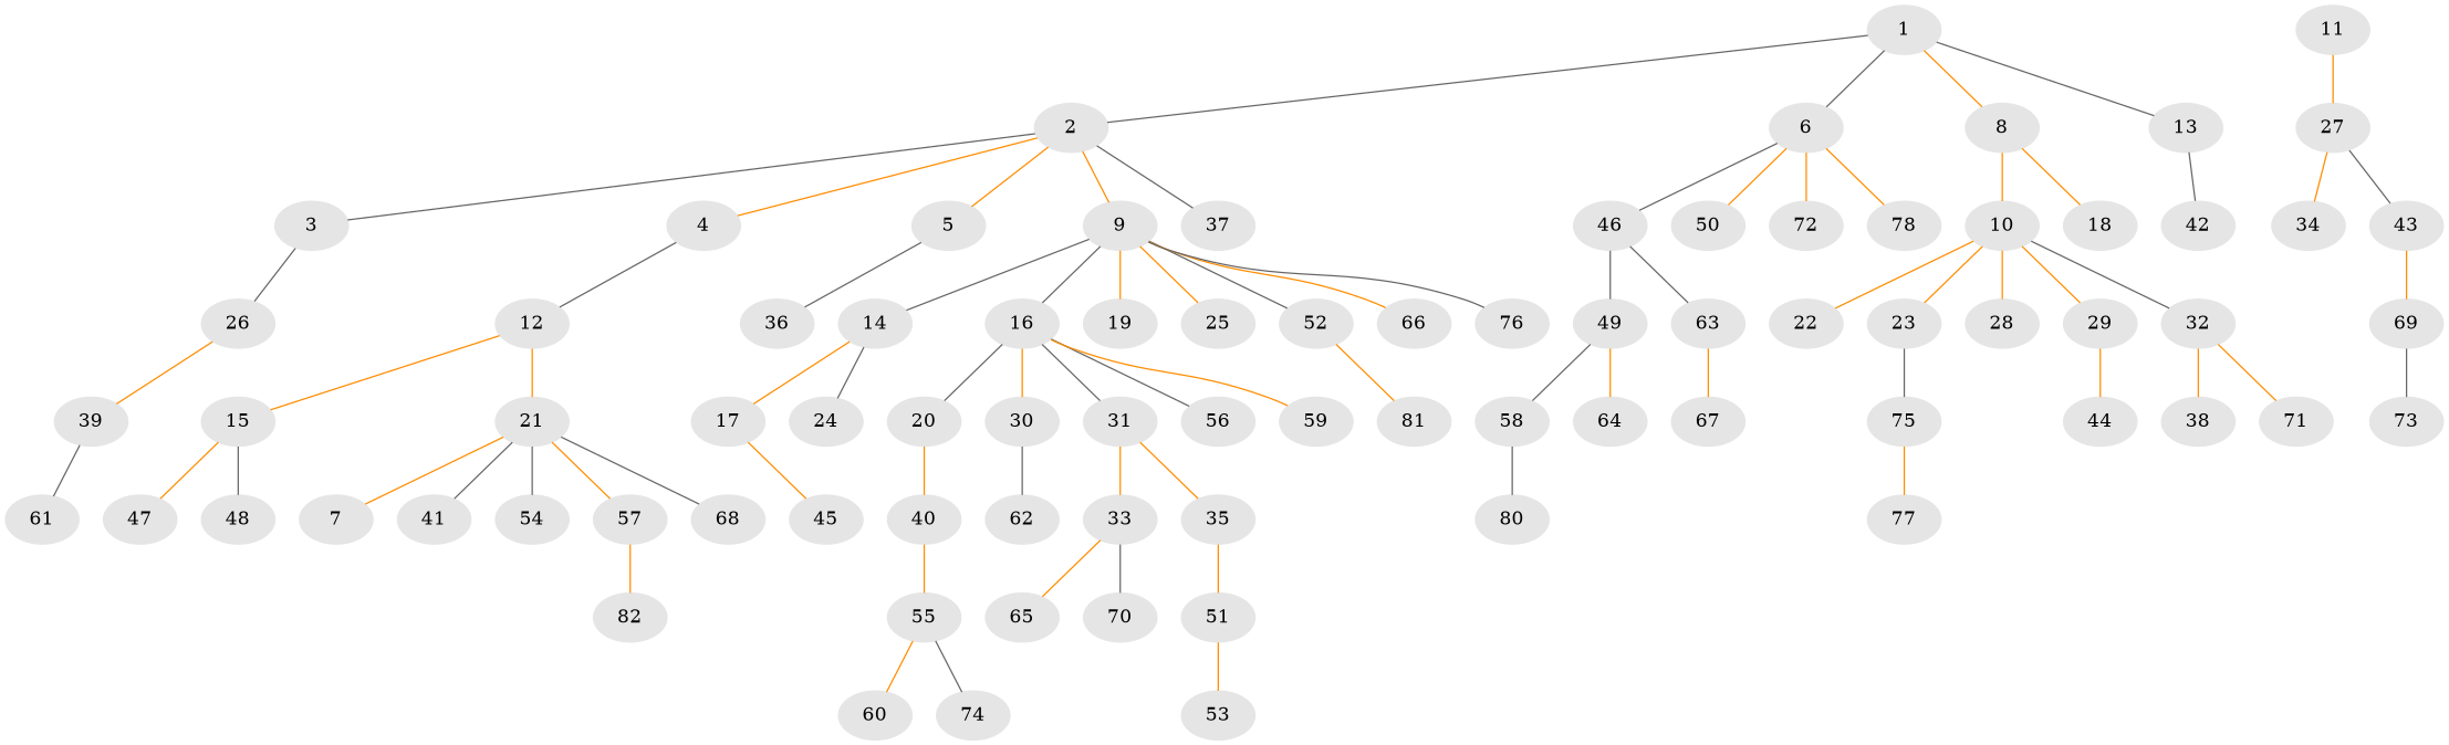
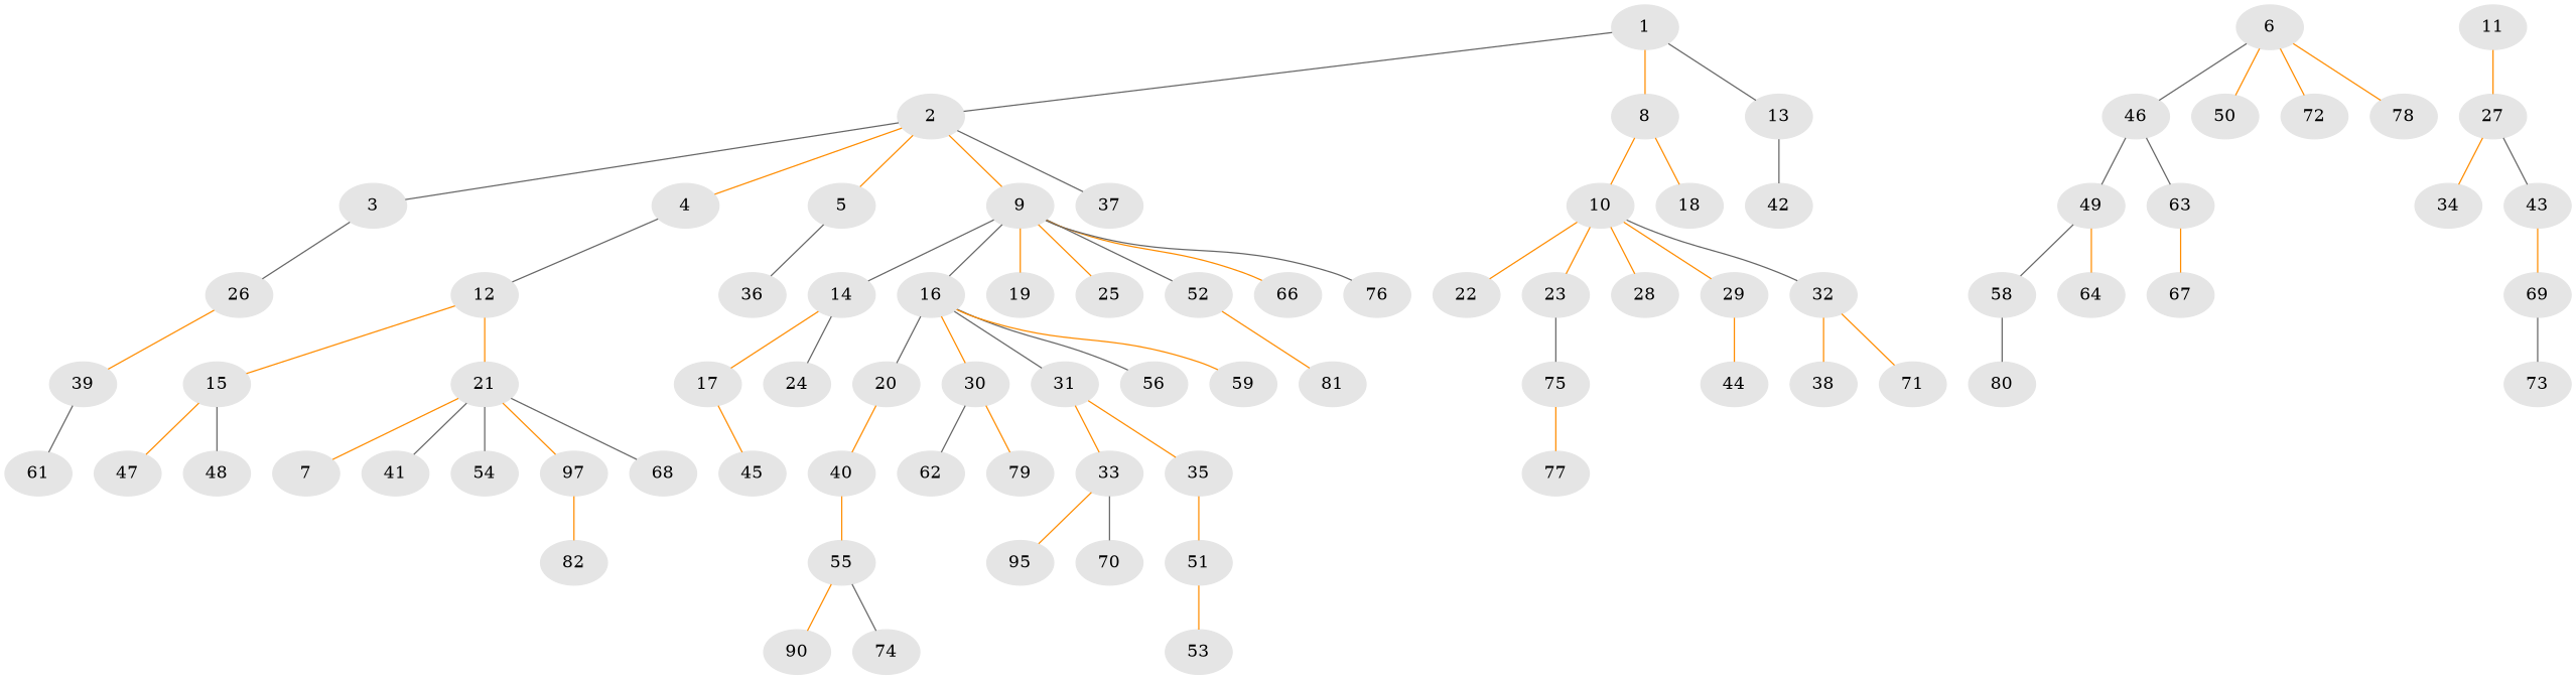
  graph {
    node [color=gray90 style=filled]
    edge [color=darkorange]
    1
    2
    6
    8
    13
    3
    4
    5
    9
    37
    46
    50
    72
    78
    10
    18
    42
    26
    12
    36
    14
    16
    19
    25
    52
    66
    76
    39
    15
    21
    11
    27
    49
    63
    22
    23
    28
    29
    32
    17
    24
    20
    30
    31
    56
    59
    81
    75
    44
    38
    71
    34
    43
    47
    48
    7
    41
    54
-   57
+   57 [label=97]
    68
    45
    40
    62
+   79
    33
    35
    55
    82
    77
    61
    69
-   65
+   65 [label=95]
    70
    51
    53
-   60
+   60 [label=90]
    74
    73
    58
    64
    67
    80
    1 -- 2 [color=gray40]
-   1 -- 6 [color=gray40]
    1 -- 8
    1 -- 13 [color=gray40]
    2 -- 3 [color=gray40]
    2 -- 4
    2 -- 5
    2 -- 9
    2 -- 37 [color=gray40]
    6 -- 46 [color=gray40]
    6 -- 50
    6 -- 72
    6 -- 78
    8 -- 10
    8 -- 18
    13 -- 42 [color=gray40]
    3 -- 26 [color=gray40]
    4 -- 12 [color=gray40]
    5 -- 36 [color=gray40]
    9 -- 14 [color=gray40]
    9 -- 16 [color=gray40]
    9 -- 19
    9 -- 25
    9 -- 52 [color=gray40]
    9 -- 66
    9 -- 76 [color=gray40]
    46 -- 49 [color=gray40]
    46 -- 63 [color=gray40]
    10 -- 22
    10 -- 23
    10 -- 28
    10 -- 29
    10 -- 32 [color=gray40]
    26 -- 39
    12 -- 15
    12 -- 21
    14 -- 17
    14 -- 24 [color=gray40]
    16 -- 20 [color=gray40]
    16 -- 30
    16 -- 31 [color=gray40]
    16 -- 56 [color=gray40]
    16 -- 59
    52 -- 81
    39 -- 61 [color=gray40]
    15 -- 47
    15 -- 48 [color=gray40]
    21 -- 7
    21 -- 41 [color=gray40]
    21 -- 54 [color=gray40]
    21 -- 57
    21 -- 68 [color=gray40]
    11 -- 27
    27 -- 34
    27 -- 43 [color=gray40]
    49 -- 58 [color=gray40]
    49 -- 64
    63 -- 67
    23 -- 75 [color=gray40]
    29 -- 44
    32 -- 38
    32 -- 71
    17 -- 45
    20 -- 40
    30 -- 62 [color=gray40]
+   30 -- 79
    31 -- 33
    31 -- 35
    75 -- 77
    43 -- 69
    57 -- 82
    40 -- 55
    33 -- 65
    33 -- 70 [color=gray40]
    35 -- 51
    55 -- 60
    55 -- 74 [color=gray40]
    69 -- 73 [color=gray40]
    51 -- 53
    58 -- 80 [color=gray40]
  }
